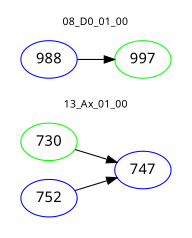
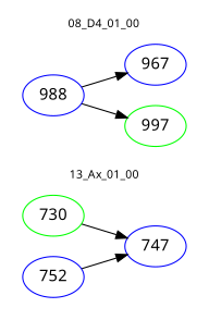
  digraph {
    fontname="Noto Sans"
    rankdir=LR
    node [color=blue fontname="Noto Sans"]
    edge [color=black fontname="Noto Sans"]
    n1 [color=green label=730]
    n2 [label=747]
    n3 [label=752]
    n4 [color=green label=997]
    n5 [label=988]
+   n6 [label=967]
    subgraph cluster_1 {
      color=white
      fontsize=10
      label="13_Ax_01_00"
      n1
      n2
      n3
    }
    subgraph cluster_2 {
      color=white
      fontsize=10
-     label="08_D0_01_00"
+     label="08_D4_01_00"
      n4
      n5
+     n6
    }
    n1 -> n2
    n3 -> n2
    n5 -> n4
+   n5 -> n6
  }
